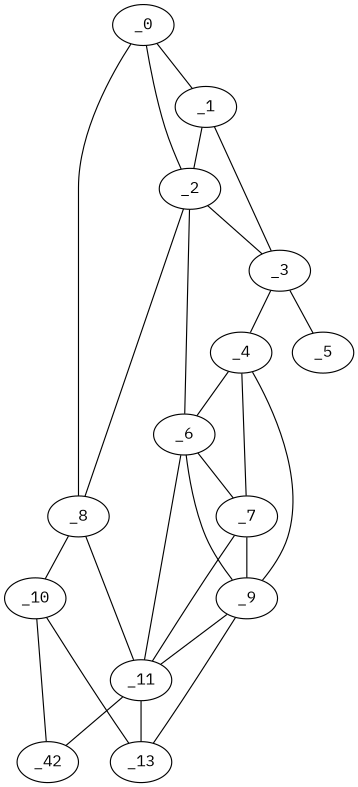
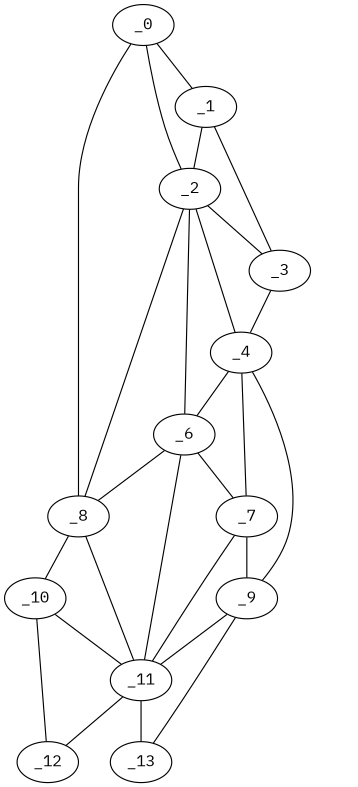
  graph {
    fontname="IBM Plex Mono"
    node [fontname="IBM Plex Mono" x=81 y=8]
    edge [fontname="IBM Plex Mono" valence=2]
    _0 [x=49 y=15]
    _1 [x=57 y=9]
    _2 [x=58 y=22]
    _8 [y=43]
    _3 [x=62]
    _4 [x=72 y=17]
    _6 [x=77 y=33]
    _11 [x=93 y=29]
    _10 [x=91 y=45]
-   _5 [x=74]
    _7 [y=24]
    _9 [x=89 y=13]
    _13 [x=111 y=33]
-   _12 [x=101 y=46 label=_42]
+   _12 [x=101 y=46]
    _0 -- _1 [valence=1]
    _0 -- _2
    _0 -- _8 [valence=1]
    _1 -- _2
    _1 -- _3 [valence=1]
    _2 -- _8
    _2 -- _3 [valence=1]
+   _2 -- _4
    _2 -- _6 [valence=1]
    _8 -- _11 [valence=1]
    _8 -- _10 [valence=1]
    _3 -- _4
-   _3 -- _5 [valence=1]
    _4 -- _6
    _4 -- _7
    _4 -- _9
-   _6 -- _9
+   _6 -- _8
    _6 -- _11
    _6 -- _7
    _11 -- _13
    _11 -- _12 [valence=1]
-   _10 -- _13
+   _10 -- _11
    _10 -- _12 [valence=1]
    _7 -- _11
    _7 -- _9
    _9 -- _11 [valence=1]
    _9 -- _13 [valence=1]
  }
